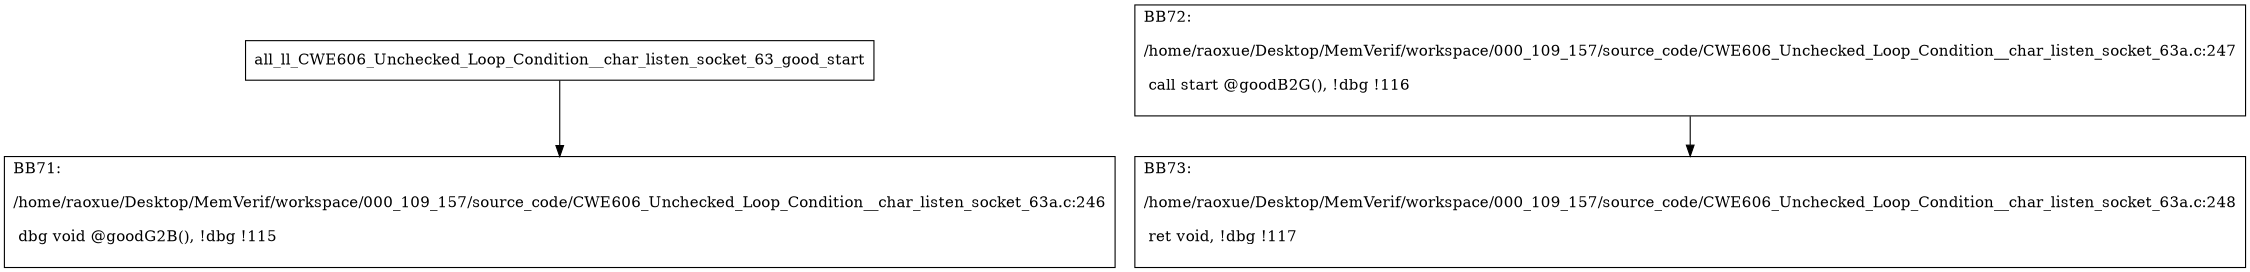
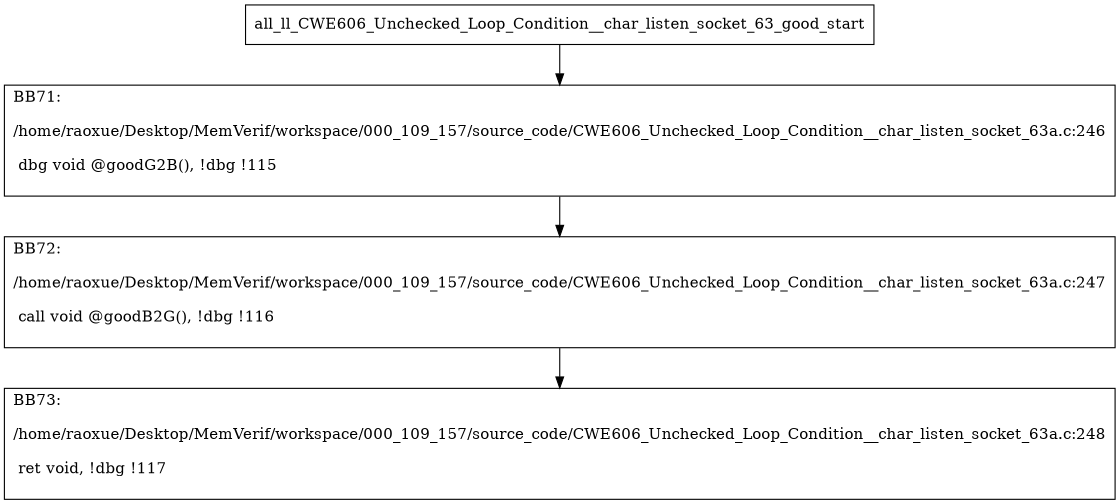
  digraph {
    node [shape=record]
    n1 [label="{all_ll_CWE606_Unchecked_Loop_Condition__char_listen_socket_63_good_start}"]
    n2 [label="{BB71:\l\l/home/raoxue/Desktop/MemVerif/workspace/000_109_157/source_code/CWE606_Unchecked_Loop_Condition__char_listen_socket_63a.c:246\l\n  dbg void @goodG2B(), !dbg !115\l\n}"]
-   n3 [label="{BB72:\l\l/home/raoxue/Desktop/MemVerif/workspace/000_109_157/source_code/CWE606_Unchecked_Loop_Condition__char_listen_socket_63a.c:247\l\n  call start @goodB2G(), !dbg !116\l\n}"]
+   n3 [label="{BB72:\l\l/home/raoxue/Desktop/MemVerif/workspace/000_109_157/source_code/CWE606_Unchecked_Loop_Condition__char_listen_socket_63a.c:247\l\n  call void @goodB2G(), !dbg !116\l\n}"]
    n4 [label="{BB73:\l\l/home/raoxue/Desktop/MemVerif/workspace/000_109_157/source_code/CWE606_Unchecked_Loop_Condition__char_listen_socket_63a.c:248\l\n  ret void, !dbg !117\l\n}"]
    n1 -> n2
+   n2 -> n3
    n3 -> n4
  }
